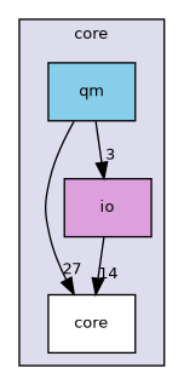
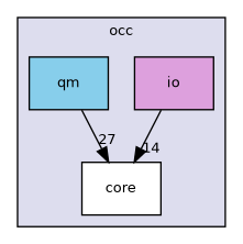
  digraph {
    compound=true
    node [fontname=Helvetica fontsize=10 shape=box style=filled]
    edge [labeldistance=1.5 labelfontname=Helvetica labelfontsize=10]
    n1 [fillcolor=white label=core]
    n2 [fillcolor=plum label=io]
    n3 [fillcolor=skyblue label=qm pencolor=black]
    subgraph cluster_1 {
      bgcolor="#ddddee"
      fontname=Helvetica
      fontsize=10
-     label=core
+     label=occ
      pencolor=black
      n1
      n2
      n3
    }
    n2 -> n1 [headlabel=14]
    n3 -> n1 [headlabel=27]
-   n3 -> n2 [headlabel=3]
  }
